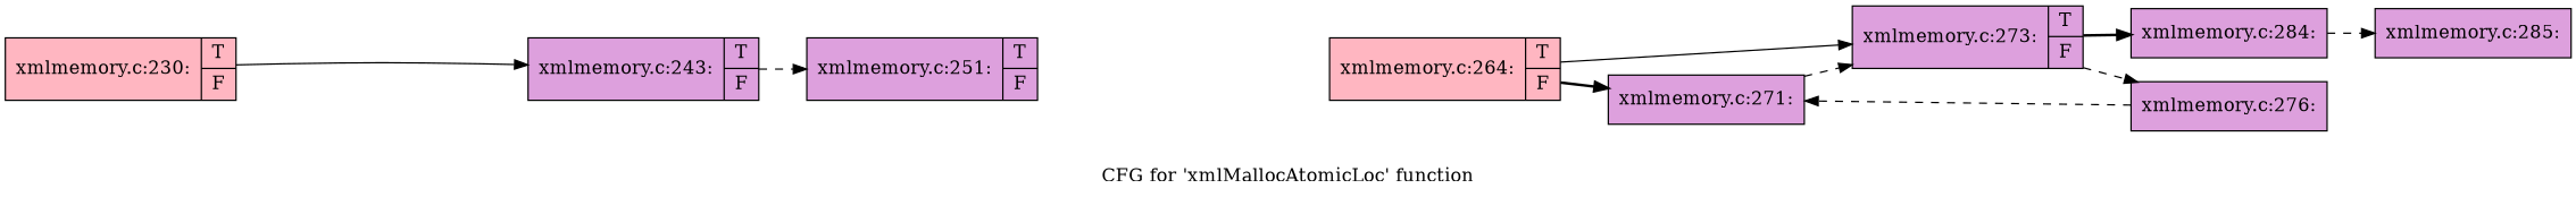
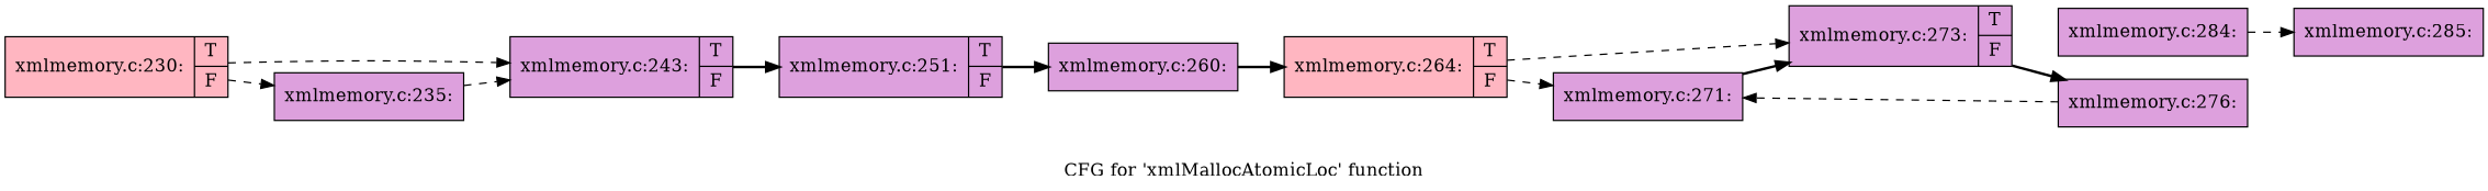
  digraph {
    label="CFG for 'xmlMallocAtomicLoc' function"
    rankdir=LR
    node [fillcolor=plum shape=record style=filled]
    edge [style=dashed]
    n1 [fillcolor=lightpink label="{xmlmemory.c:230:|{<s0>T|<s1>F}}"]
    n2 [label="{xmlmemory.c:243:|{<s0>T|<s1>F}}"]
+   n3 [label="{xmlmemory.c:235:}"]
    n4 [label="{xmlmemory.c:251:|{<s0>T|<s1>F}}"]
+   n5 [label="{xmlmemory.c:260:}"]
    n6 [fillcolor=lightpink label="{xmlmemory.c:264:|{<s0>T|<s1>F}}"]
    n7 [label="{xmlmemory.c:271:}"]
    n8 [label="{xmlmemory.c:273:|{<s0>T|<s1>F}}"]
    n9 [label="{xmlmemory.c:285:}"]
    n10 [label="{xmlmemory.c:276:}"]
    n11 [label="{xmlmemory.c:284:}"]
-   n1 -> n2 [style=solid]
-   n2 -> n4
-   n6 -> n7 [style=bold]
-   n6 -> n8 [style=solid]
-   n7 -> n8
-   n8 -> n10
-   n8 -> n11 [style=bold]
+   n1 -> n2
+   n1 -> n3
+   n2 -> n4 [style=bold]
+   n3 -> n2
+   n4 -> n5 [style=bold]
+   n5 -> n6 [style=bold]
+   n6 -> n7
+   n6 -> n8
+   n7 -> n8 [style=bold]
+   n8 -> n10 [style=bold]
    n10 -> n7
    n11 -> n9
  }
